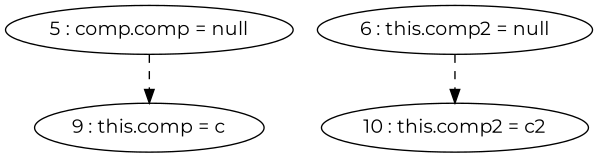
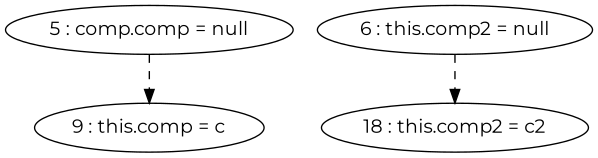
  digraph {
    fontname=Montserrat
    node [fontname=Montserrat]
    edge [fontname=Montserrat style=dashed]
    n1 [label="5 : comp.comp = null"]
    "9 : this.comp = c"
    "6 : this.comp2 = null"
-   "10 : this.comp2 = c2"
+   "10 : this.comp2 = c2" [label="18 : this.comp2 = c2"]
    n1 -> "9 : this.comp = c"
    "6 : this.comp2 = null" -> "10 : this.comp2 = c2"
  }
